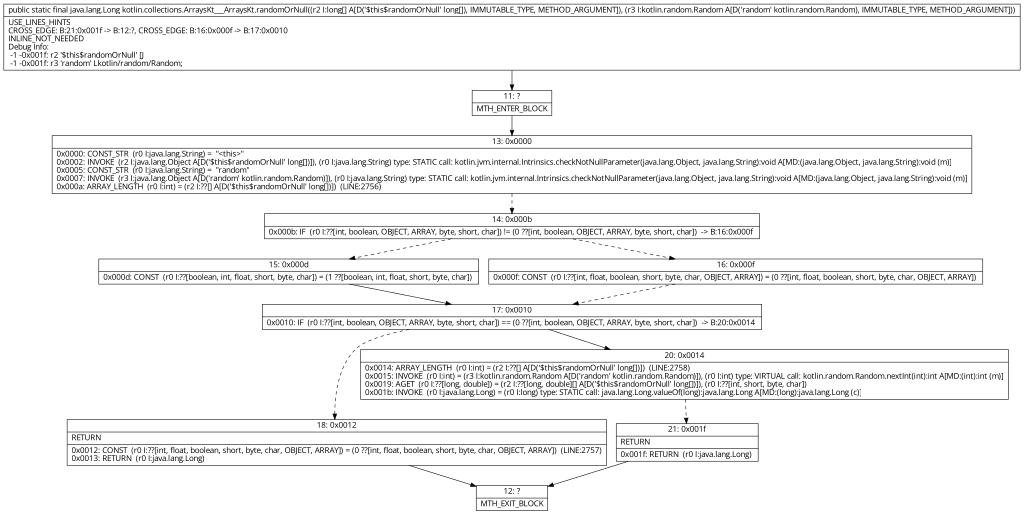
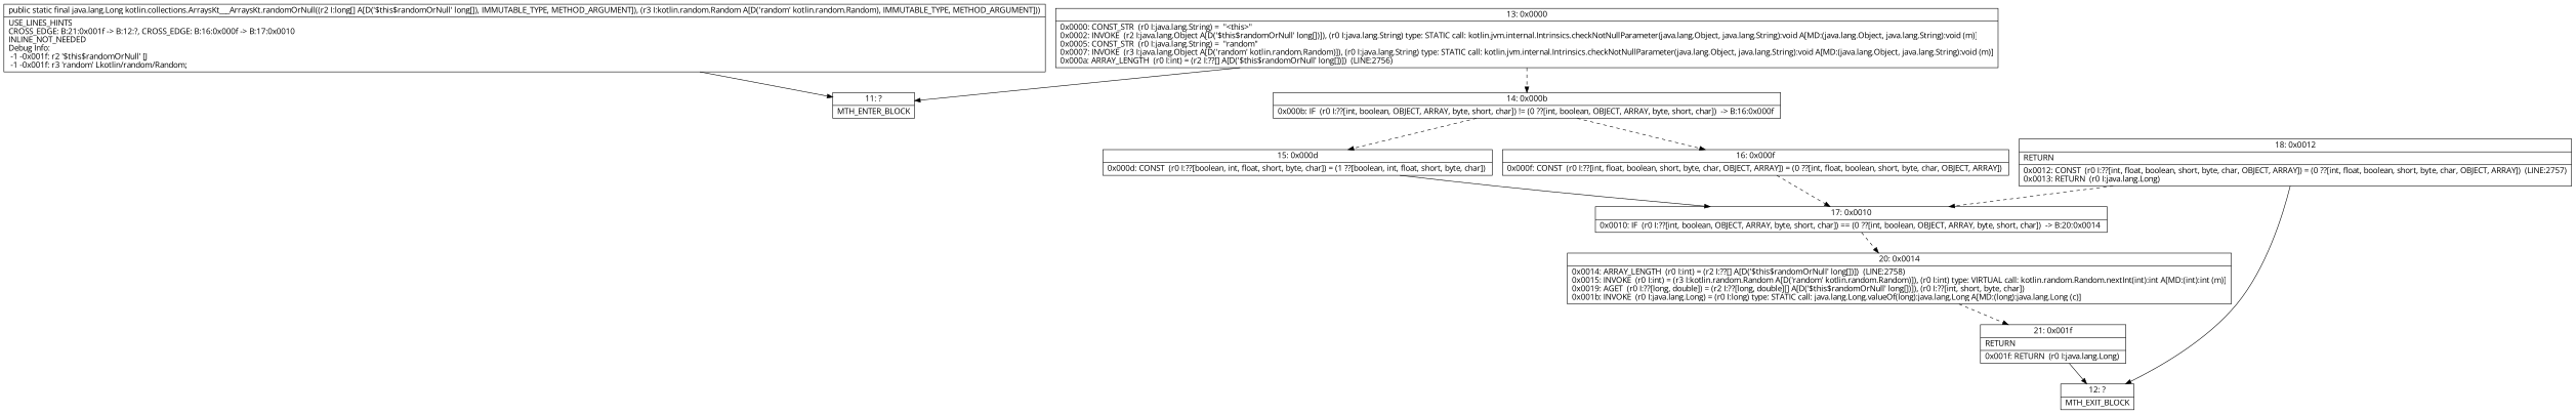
  digraph {
    fontname="Open Sans"
    node [fontname="Open Sans" shape=record]
    edge [fontname="Open Sans"]
    n1 [label="{11\:\ ?|MTH_ENTER_BLOCK\l}"]
    n2 [label="{13\:\ 0x0000|0x0000: CONST_STR  (r0 I:java.lang.String) =  \"\<this\>\" \l0x0002: INVOKE  (r2 I:java.lang.Object A[D('$this$randomOrNull' long[])]), (r0 I:java.lang.String) type: STATIC call: kotlin.jvm.internal.Intrinsics.checkNotNullParameter(java.lang.Object, java.lang.String):void A[MD:(java.lang.Object, java.lang.String):void (m)]\l0x0005: CONST_STR  (r0 I:java.lang.String) =  \"random\" \l0x0007: INVOKE  (r3 I:java.lang.Object A[D('random' kotlin.random.Random)]), (r0 I:java.lang.String) type: STATIC call: kotlin.jvm.internal.Intrinsics.checkNotNullParameter(java.lang.Object, java.lang.String):void A[MD:(java.lang.Object, java.lang.String):void (m)]\l0x000a: ARRAY_LENGTH  (r0 I:int) = (r2 I:??[] A[D('$this$randomOrNull' long[])])  (LINE:2756)\l}"]
    n3 [label="{14\:\ 0x000b|0x000b: IF  (r0 I:??[int, boolean, OBJECT, ARRAY, byte, short, char]) != (0 ??[int, boolean, OBJECT, ARRAY, byte, short, char])  \-\> B:16:0x000f \l}"]
    n4 [label="{15\:\ 0x000d|0x000d: CONST  (r0 I:??[boolean, int, float, short, byte, char]) = (1 ??[boolean, int, float, short, byte, char]) \l}"]
    n5 [label="{16\:\ 0x000f|0x000f: CONST  (r0 I:??[int, float, boolean, short, byte, char, OBJECT, ARRAY]) = (0 ??[int, float, boolean, short, byte, char, OBJECT, ARRAY]) \l}"]
    n6 [label="{17\:\ 0x0010|0x0010: IF  (r0 I:??[int, boolean, OBJECT, ARRAY, byte, short, char]) == (0 ??[int, boolean, OBJECT, ARRAY, byte, short, char])  \-\> B:20:0x0014 \l}"]
    n7 [label="{18\:\ 0x0012|RETURN\l|0x0012: CONST  (r0 I:??[int, float, boolean, short, byte, char, OBJECT, ARRAY]) = (0 ??[int, float, boolean, short, byte, char, OBJECT, ARRAY])  (LINE:2757)\l0x0013: RETURN  (r0 I:java.lang.Long) \l}"]
    n8 [label="{20\:\ 0x0014|0x0014: ARRAY_LENGTH  (r0 I:int) = (r2 I:??[] A[D('$this$randomOrNull' long[])])  (LINE:2758)\l0x0015: INVOKE  (r0 I:int) = (r3 I:kotlin.random.Random A[D('random' kotlin.random.Random)]), (r0 I:int) type: VIRTUAL call: kotlin.random.Random.nextInt(int):int A[MD:(int):int (m)]\l0x0019: AGET  (r0 I:??[long, double]) = (r2 I:??[long, double][] A[D('$this$randomOrNull' long[])]), (r0 I:??[int, short, byte, char]) \l0x001b: INVOKE  (r0 I:java.lang.Long) = (r0 I:long) type: STATIC call: java.lang.Long.valueOf(long):java.lang.Long A[MD:(long):java.lang.Long (c)]\l}"]
    n9 [label="{12\:\ ?|MTH_EXIT_BLOCK\l}"]
    n10 [label="{21\:\ 0x001f|RETURN\l|0x001f: RETURN  (r0 I:java.lang.Long) \l}"]
    n11 [label="{public static final java.lang.Long kotlin.collections.ArraysKt___ArraysKt.randomOrNull((r2 I:long[] A[D('$this$randomOrNull' long[]), IMMUTABLE_TYPE, METHOD_ARGUMENT]), (r3 I:kotlin.random.Random A[D('random' kotlin.random.Random), IMMUTABLE_TYPE, METHOD_ARGUMENT]))  | USE_LINES_HINTS\lCROSS_EDGE: B:21:0x001f \-\> B:12:?, CROSS_EDGE: B:16:0x000f \-\> B:17:0x0010\lINLINE_NOT_NEEDED\lDebug Info:\l  \-1 \-0x001f: r2 '$this$randomOrNull' [J\l  \-1 \-0x001f: r3 'random' Lkotlin\/random\/Random;\l}"]
-   n1 -> n2
+   n2 -> n1
    n2 -> n3 [style=dashed]
    n3 -> n4 [style=dashed]
    n3 -> n5 [style=dashed]
    n4 -> n6
    n5 -> n6 [style=dashed]
-   n6 -> n7 [style=dashed]
-   n6 -> n8
+   n7 -> n6 [style=dashed]
+   n6 -> n8 [style=dashed]
    n7 -> n9
    n8 -> n10 [style=dashed]
    n10 -> n9
    n11 -> n1
  }
